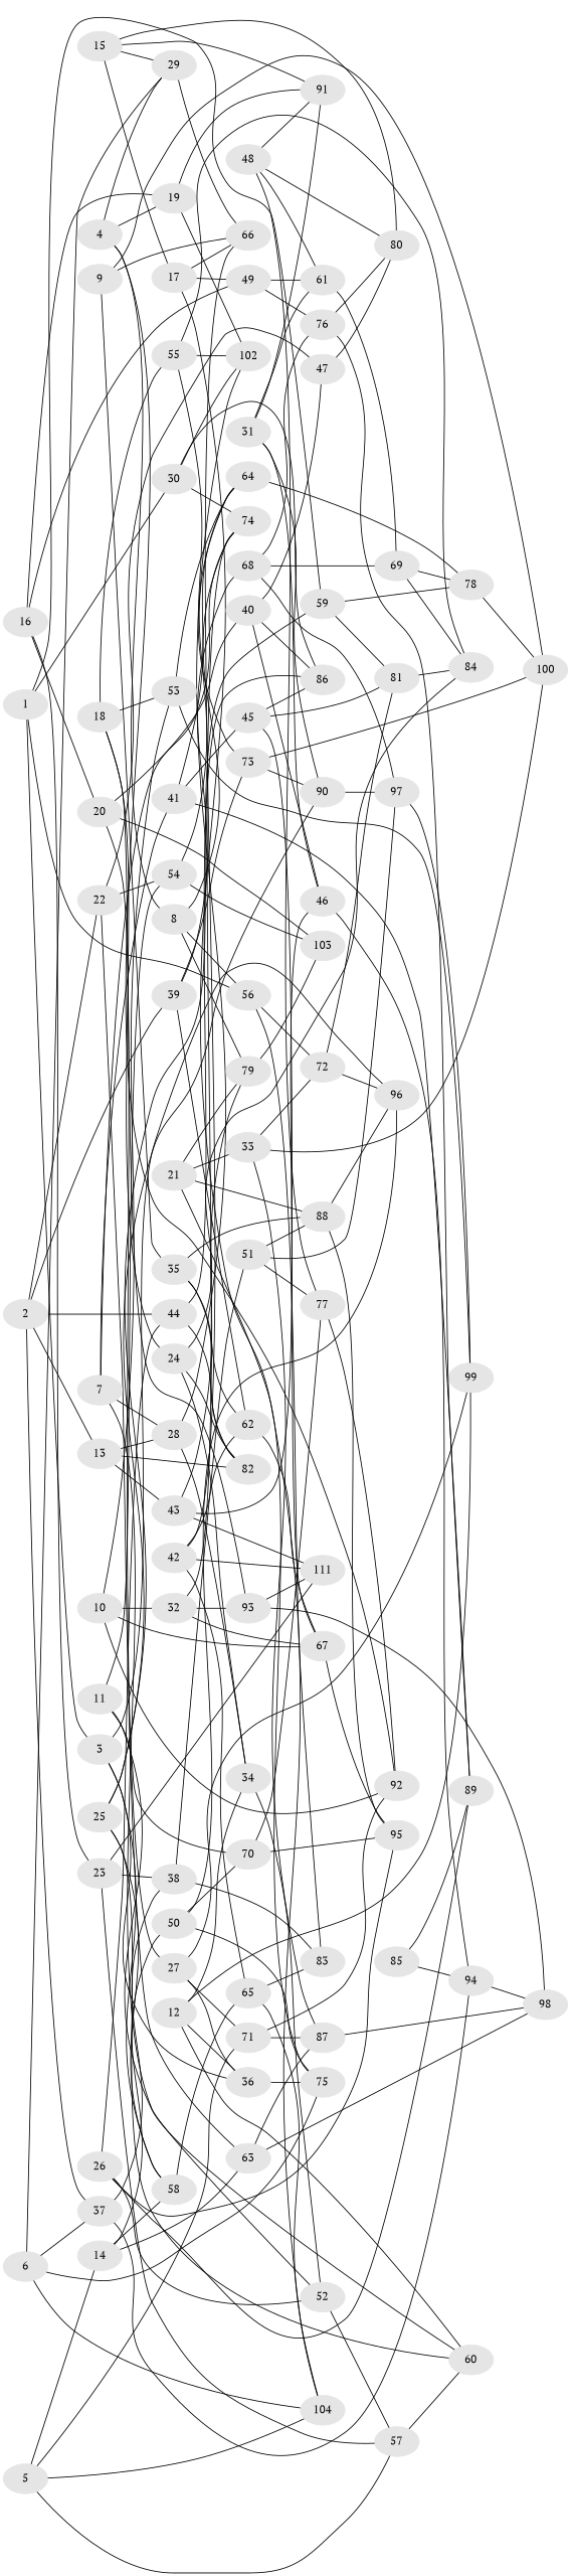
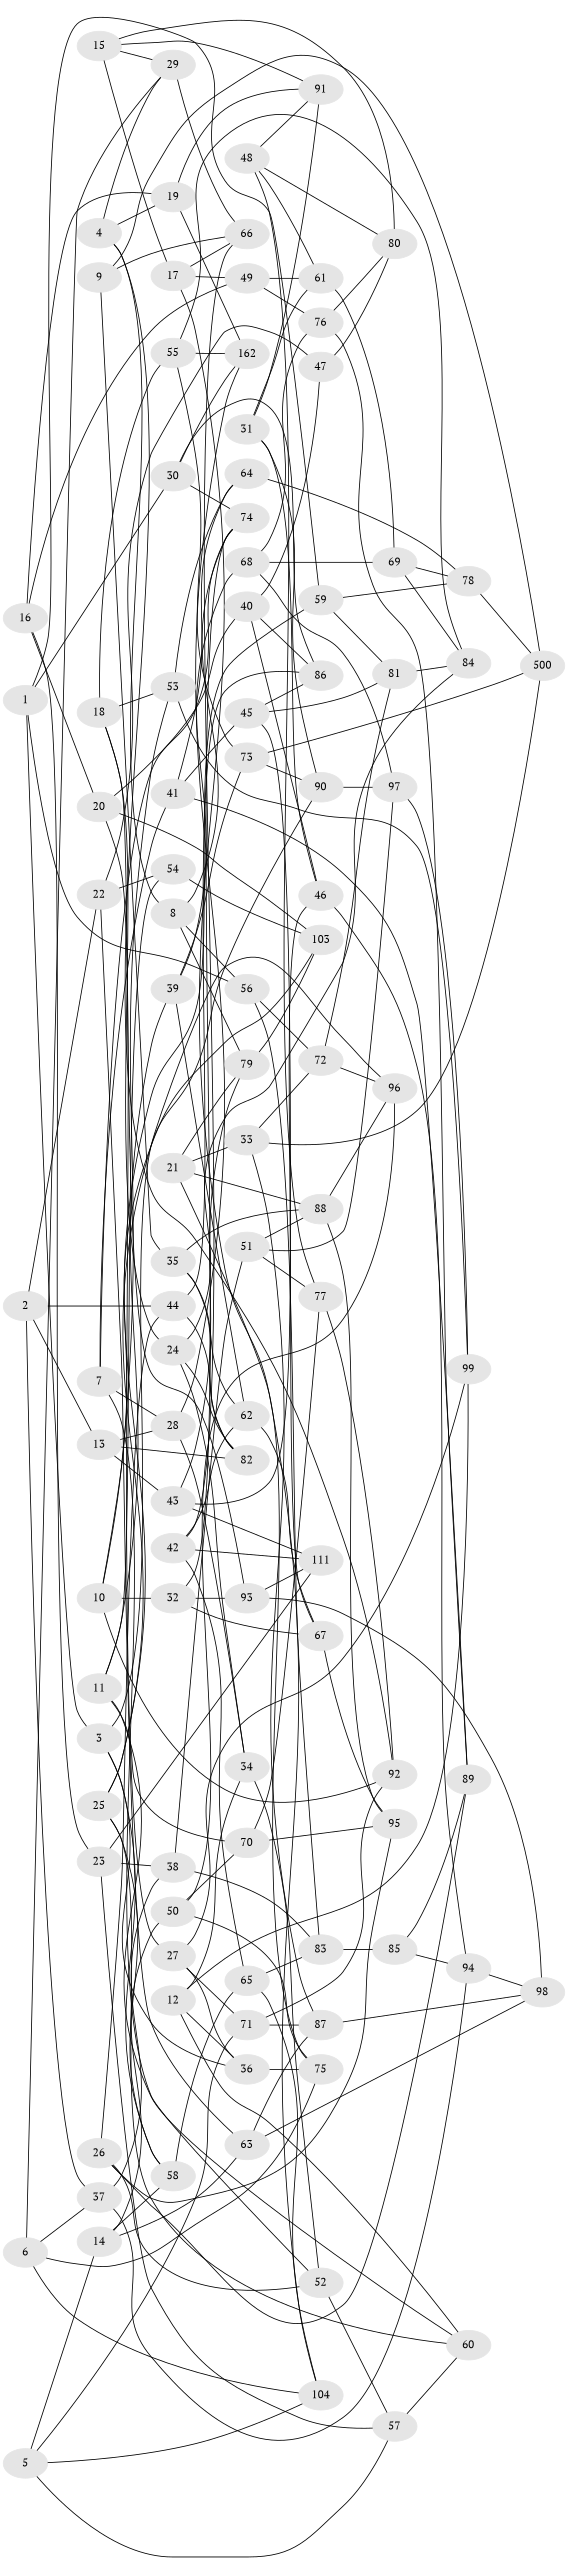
  graph {
    fontname="PT Serif"
    rankdir=LR
    node [color=gray90 fontname="PT Serif" style=filled]
    edge [fontname="PT Serif"]
    1
    3
    30
    56
    59
    36
    58
    96
    74
-   102
+   102 [label=162]
    86
    72
    83
    81
    78
    2
    13
    22
    37
    44
    28
    43
    82
    54
    63
    47
    38
    94
    75
    65
    4
    8
    19
    29
    92
    79
    91
    66
    5
    14
    57
    71
    104
    50
    60
    87
    6
    7
    41
    52
    34
    89
    45
    64
    103
    9
    35
-   100
+   100 [label=500]
    88
    62
    85
    10
    32
    53
    93
    67
    99
    11
    39
    70
    68
    73
    95
    77
    12
    n76 [label=111]
    46
    98
    15
    17
    80
    49
    16
    20
    23
    27
    40
    61
    76
    18
    24
    55
    84
    21
    33
    51
    25
    90
    97
    26
    31
    69
    42
    48
    1 -- 3
    1 -- 30
    1 -- 56
    1 -- 59
    3 -- 36
    3 -- 58
    3 -- 96
    30 -- 74
    30 -- 102
    30 -- 86
    56 -- 72
    56 -- 83
    59 -- 81
    59 -- 78
    36 -- 75
    58 -- 65
    72 -- 96
    72 -- 81
+   83 -- 85
    81 -- 84
    78 -- 100
    2 -- 13
    2 -- 22
    2 -- 37
    2 -- 44
    13 -- 28
    13 -- 43
    13 -- 82
    22 -- 54
    22 -- 63
    22 -- 47
    37 -- 38
    37 -- 94
    44 -- 86
    44 -- 82
    28 -- 102
    28 -- 34
    43 -- 79
    43 -- n76
    43 -- 46
-   54 -- 64
    54 -- 103
    63 -- 87
    63 -- 98
    47 -- 80
    38 -- 83
    38 -- 51
    94 -- 98
    65 -- 83
    65 -- 104
    4 -- 8
    4 -- 19
    4 -- 29
    4 -- 92
    8 -- 56
    8 -- 74
    8 -- 79
    19 -- 102
    19 -- 91
    29 -- 66
    79 -- 103
    5 -- 14
    5 -- 57
    5 -- 71
    5 -- 104
    14 -- 58
    14 -- 63
    14 -- 50
    57 -- 60
    71 -- 92
    71 -- 87
    50 -- 96
    50 -- 75
    50 -- 70
    87 -- 98
    6 -- 37
    6 -- 75
    6 -- 29
    6 -- 104
    7 -- 74
    7 -- 28
    7 -- 41
    7 -- 52
    41 -- 89
    41 -- 45
    41 -- 64
    52 -- 57
    34 -- 52
    45 -- 86
    45 -- 81
    45 -- 67
    64 -- 78
    9 -- 66
    9 -- 35
    9 -- 100
    35 -- 82
    35 -- 88
    35 -- 62
    88 -- 96
    88 -- 95
    62 -- 67
    85 -- 94
    85 -- 89
    10 -- 92
-   10 -- 67
+   10 -- 103
    10 -- 32
    10 -- 53
    32 -- 74
    32 -- 93
    32 -- 67
    53 -- 64
    53 -- 99
    93 -- n76
    93 -- 98
    67 -- 95
    11 -- 54
    11 -- 60
-   2 -- 39
+   11 -- 39
    11 -- 70
    39 -- 62
    39 -- 68
    39 -- 73
    70 -- 95
    70 -- 77
    68 -- 76
    68 -- 97
    68 -- 69
    73 -- 100
    73 -- 90
    77 -- 92
    12 -- 36
    12 -- 60
    12 -- 34
    12 -- 99
    46 -- 94
    15 -- 29
    15 -- 91
    15 -- 17
    15 -- 80
    17 -- 66
    17 -- 104
    17 -- 49
    49 -- 61
    49 -- 76
    16 -- 19
    16 -- 49
    16 -- 20
    16 -- 23
    20 -- 103
    20 -- 27
    20 -- 40
    23 -- 38
    23 -- 57
    23 -- n76
    27 -- 36
    27 -- 71
    27 -- 99
    40 -- 86
    40 -- 47
    40 -- 46
    61 -- 69
    76 -- 89
    76 -- 80
    18 -- 53
    18 -- 93
    18 -- 24
    18 -- 55
    24 -- 82
    24 -- 34
    24 -- 84
    55 -- 102
    55 -- 73
    55 -- 84
    21 -- 75
    21 -- 79
    21 -- 88
    21 -- 33
    33 -- 72
    33 -- 87
    33 -- 100
    51 -- 88
    51 -- 77
    51 -- 97
    25 -- 59
    25 -- 58
    25 -- 60
    25 -- 90
    90 -- 97
    97 -- 99
    26 -- 44
    26 -- 52
    26 -- 89
    26 -- 95
    31 -- 91
    31 -- 46
    31 -- 61
    31 -- 90
    69 -- 78
    69 -- 84
    42 -- 65
    42 -- 66
    42 -- 62
    42 -- n76
    48 -- 91
    48 -- 77
    48 -- 80
    48 -- 61
  }
